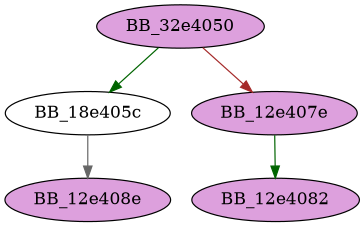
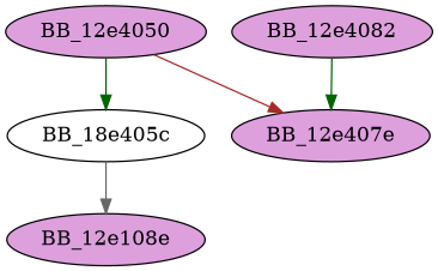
  digraph {
    node [fillcolor=plum style=filled]
    edge [color=darkgreen]
    n1 [fillcolor=white label=BB_18e405c]
-   BB_12e4050 [label=BB_32e4050]
+   BB_12e4050
    BB_12e407e
-   BB_12e408e
+   BB_12e408e [label=BB_12e108e]
    BB_12e4082
    n1 -> BB_12e408e [color=gray40]
    BB_12e4050 -> n1
    BB_12e4050 -> BB_12e407e [color=brown]
-   BB_12e407e -> BB_12e4082
+   BB_12e4082 -> BB_12e407e
  }
